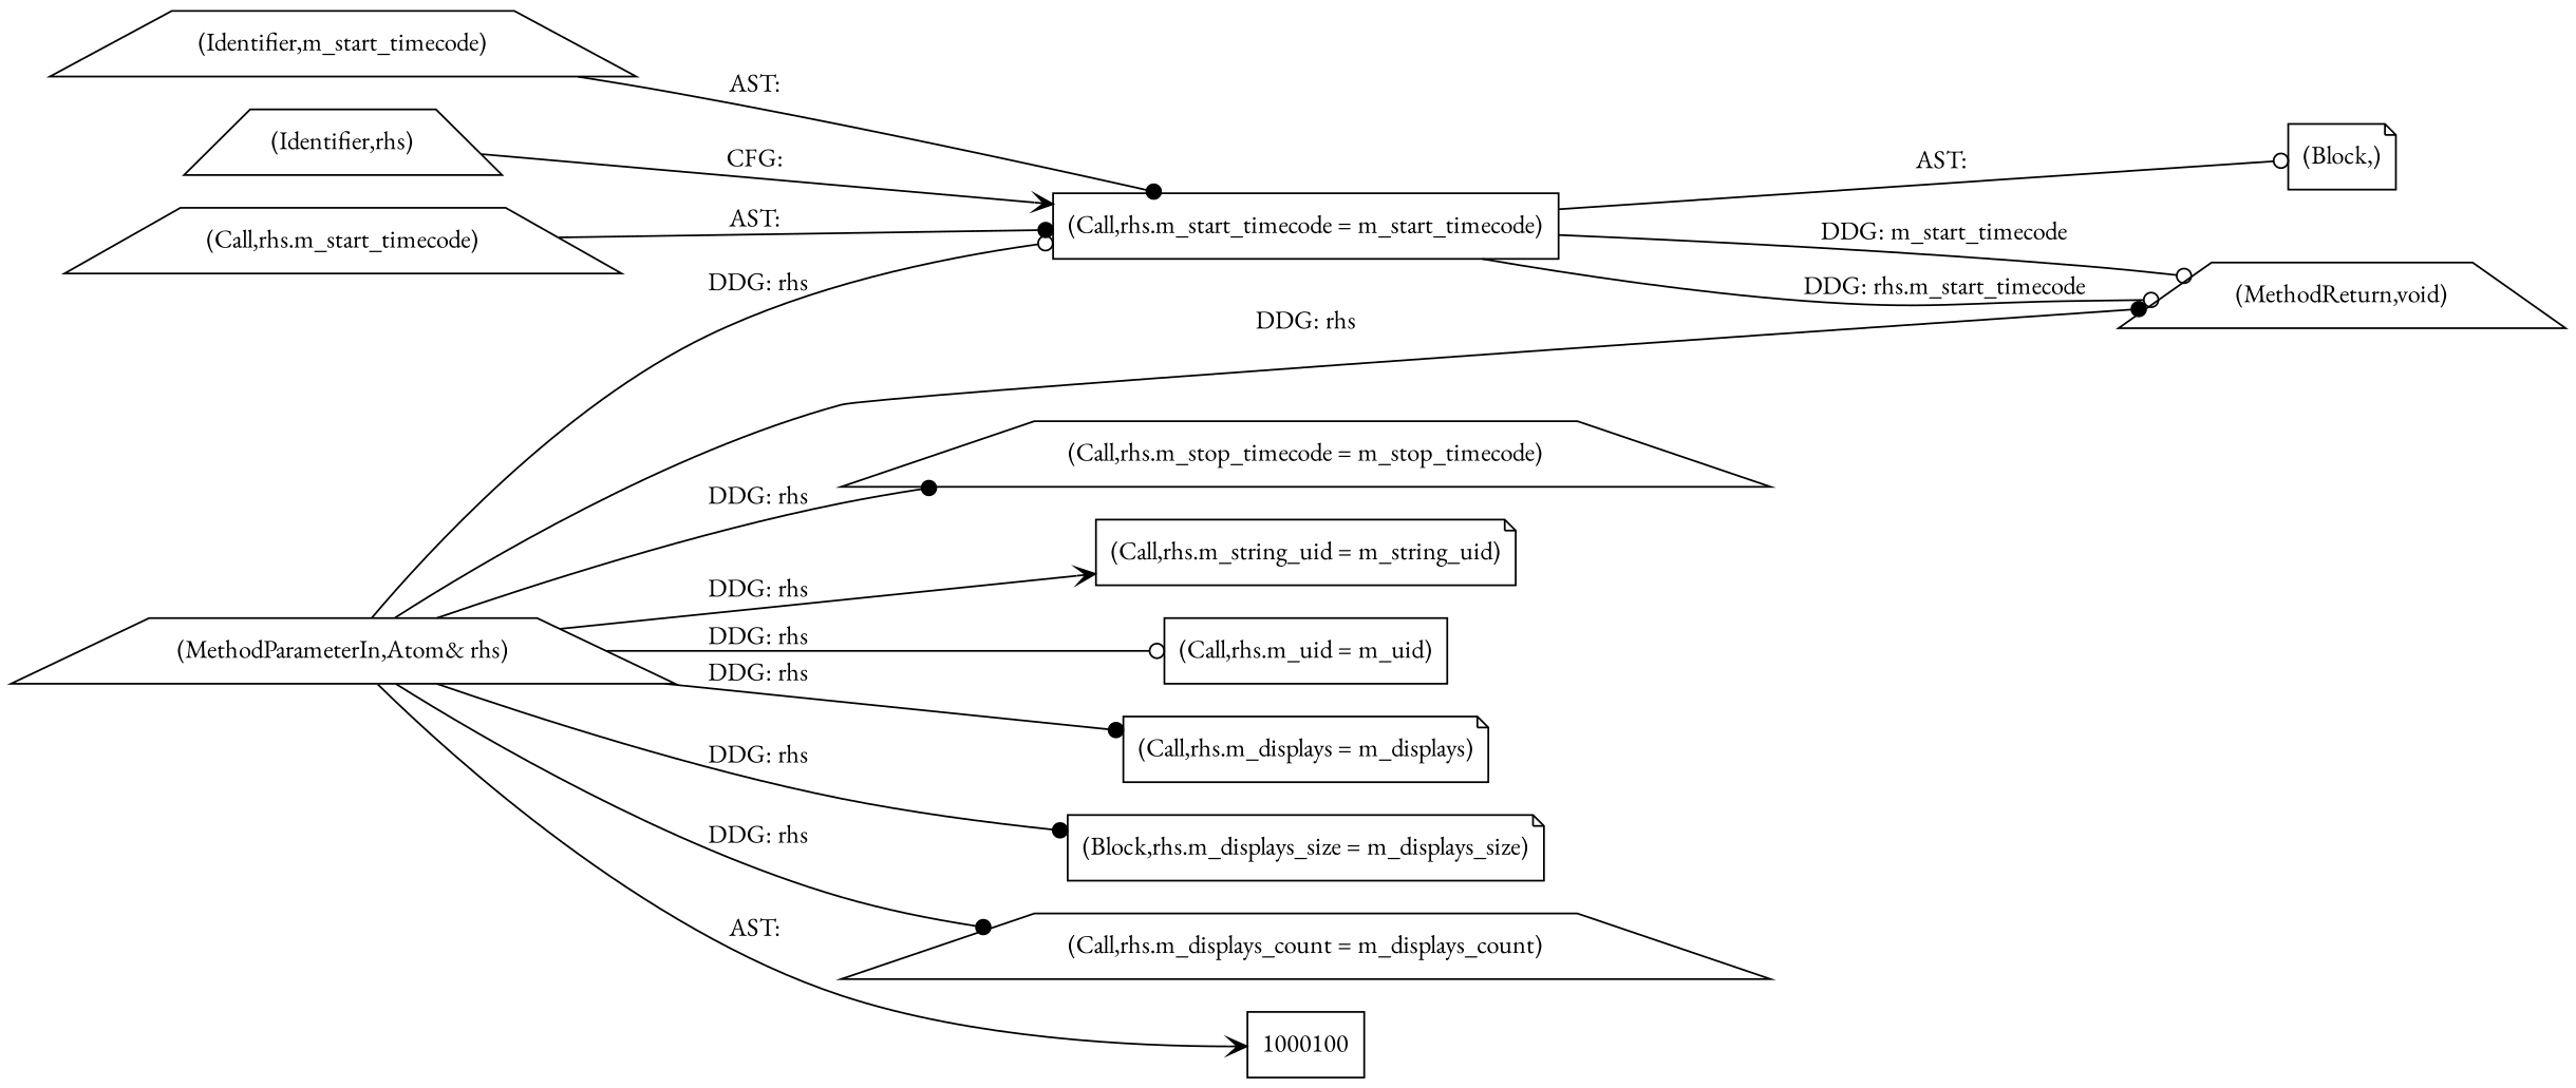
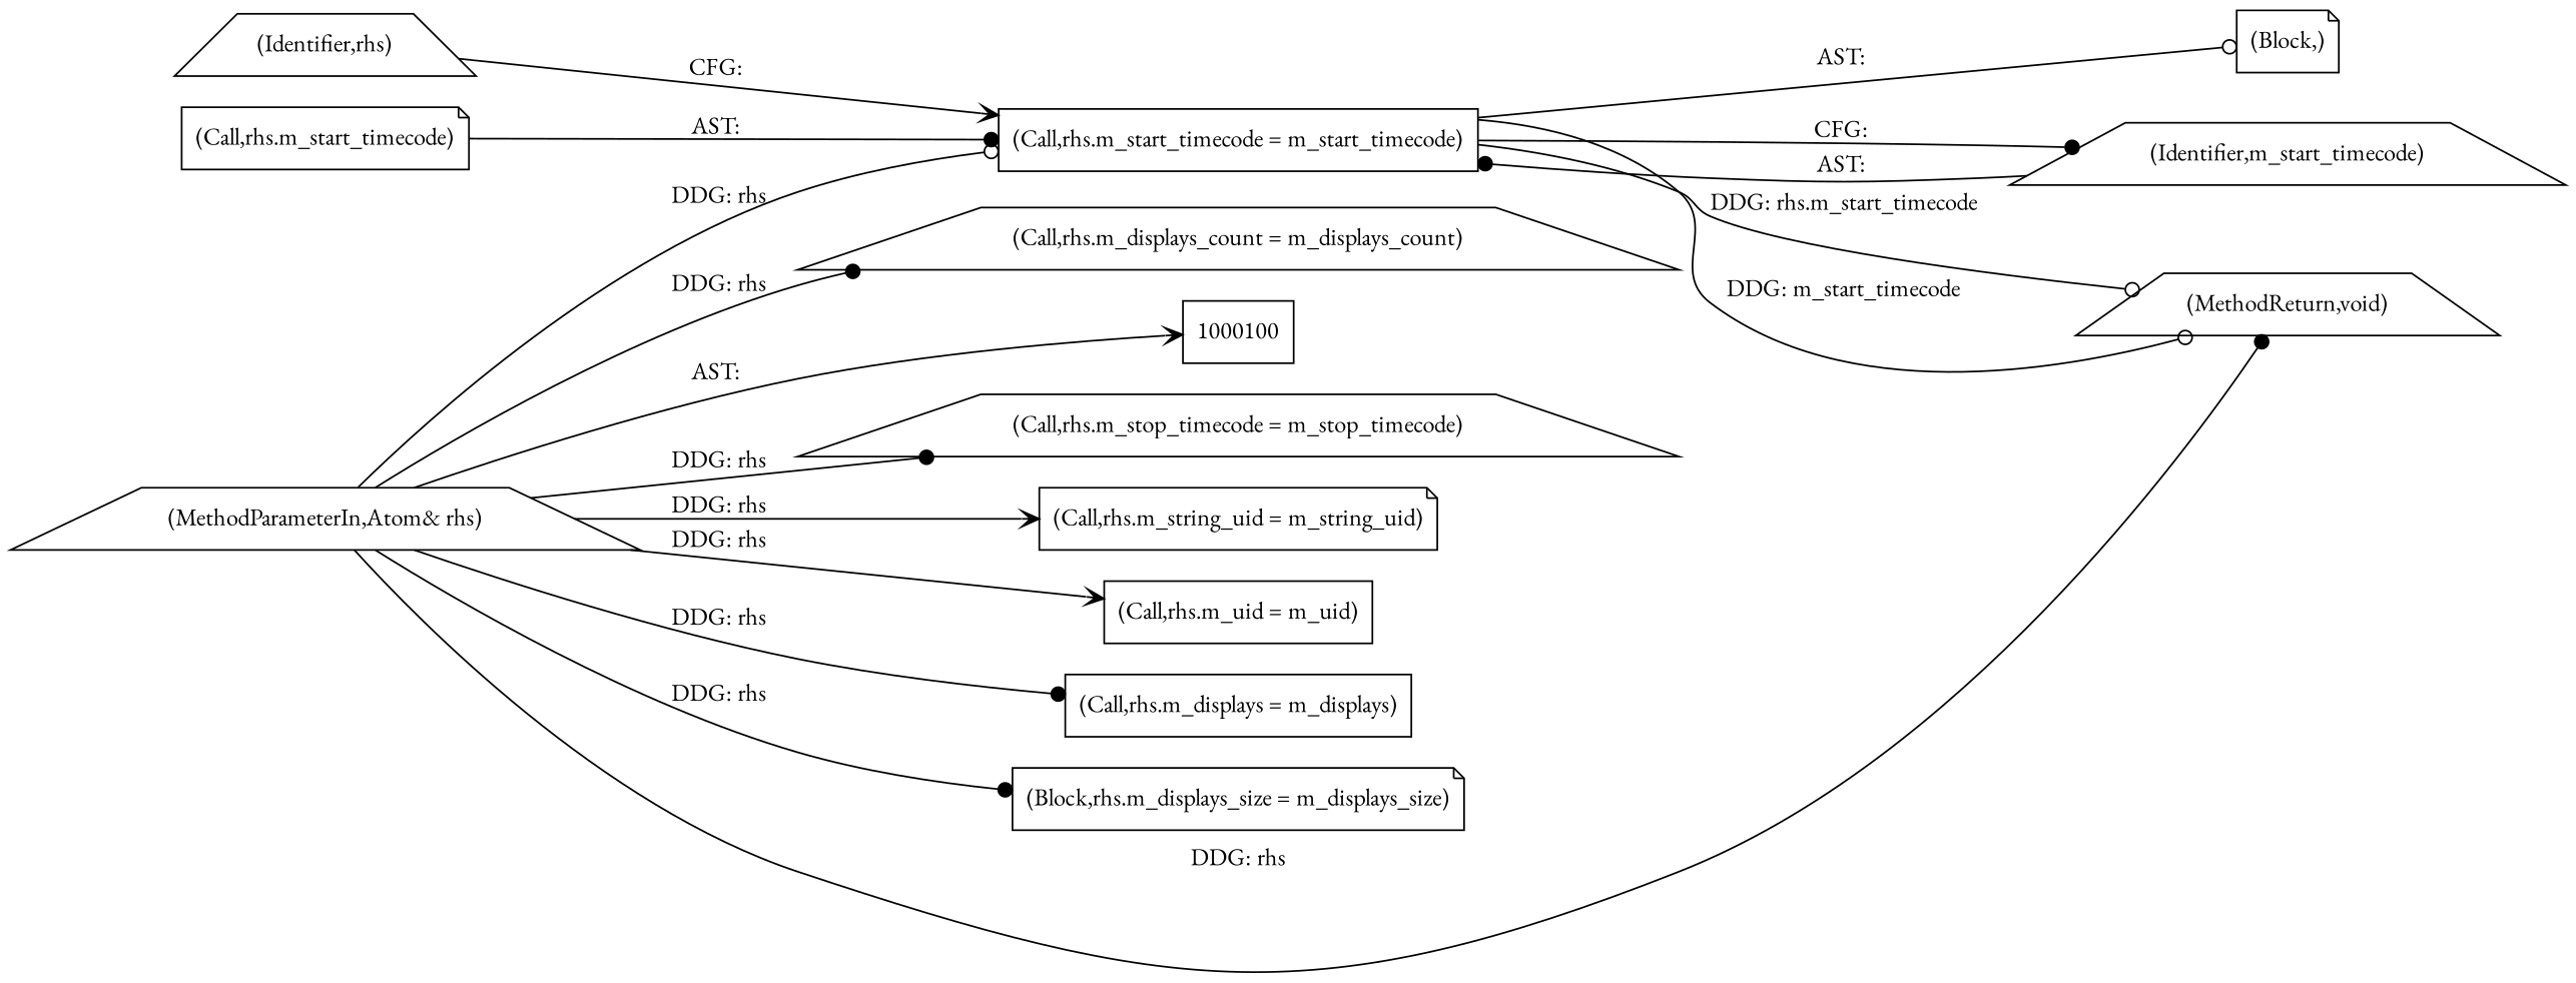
  digraph {
    fontname="EB Garamond"
    rankdir=LR
    node [fontname="EB Garamond" shape=trapezium]
    edge [arrowhead=dot fontname="EB Garamond"]
    n1 [label="(Call,rhs.m_start_timecode = m_start_timecode)" shape=box]
    n2 [label="(Block,)" shape=note]
    n3 [label="(Identifier,m_start_timecode)"]
    n4 [label="(MethodReturn,void)"]
    n5 [label="(MethodParameterIn,Atom& rhs)"]
    n6 [label="(Call,rhs.m_stop_timecode = m_stop_timecode)"]
    n7 [label="(Call,rhs.m_string_uid = m_string_uid)" shape=note]
    n8 [label="(Call,rhs.m_uid = m_uid)" shape=box]
-   n9 [label="(Call,rhs.m_displays = m_displays)" shape=note]
+   n9 [label="(Call,rhs.m_displays = m_displays)" shape=box]
    n10 [label="(Block,rhs.m_displays_size = m_displays_size)" shape=note]
    n11 [label="(Call,rhs.m_displays_count = m_displays_count)"]
    1000100 [shape=box]
    n13 [label="(Identifier,rhs)"]
-   n14 [label="(Call,rhs.m_start_timecode)"]
+   n14 [label="(Call,rhs.m_start_timecode)" shape=note]
    n1 -> n2 [arrowhead=odot label="AST: "]
+   n1 -> n3 [label="CFG: "]
    n1 -> n4 [arrowhead=odot label="DDG: m_start_timecode"]
    n1 -> n4 [arrowhead=odot label="DDG: rhs.m_start_timecode"]
    n3 -> n1 [label="AST: "]
    n5 -> n1 [arrowhead=odot label="DDG: rhs"]
    n5 -> n4 [label="DDG: rhs"]
    n5 -> n6 [label="DDG: rhs"]
    n5 -> n7 [arrowhead=vee label="DDG: rhs"]
-   n5 -> n8 [arrowhead=odot label="DDG: rhs"]
+   n5 -> n8 [arrowhead=vee label="DDG: rhs"]
    n5 -> n9 [label="DDG: rhs"]
    n5 -> n10 [label="DDG: rhs"]
    n5 -> n11 [label="DDG: rhs"]
    n5 -> 1000100 [arrowhead=vee label="AST: "]
    n13 -> n1 [arrowhead=vee label="CFG: "]
    n14 -> n1 [label="AST: "]
  }
